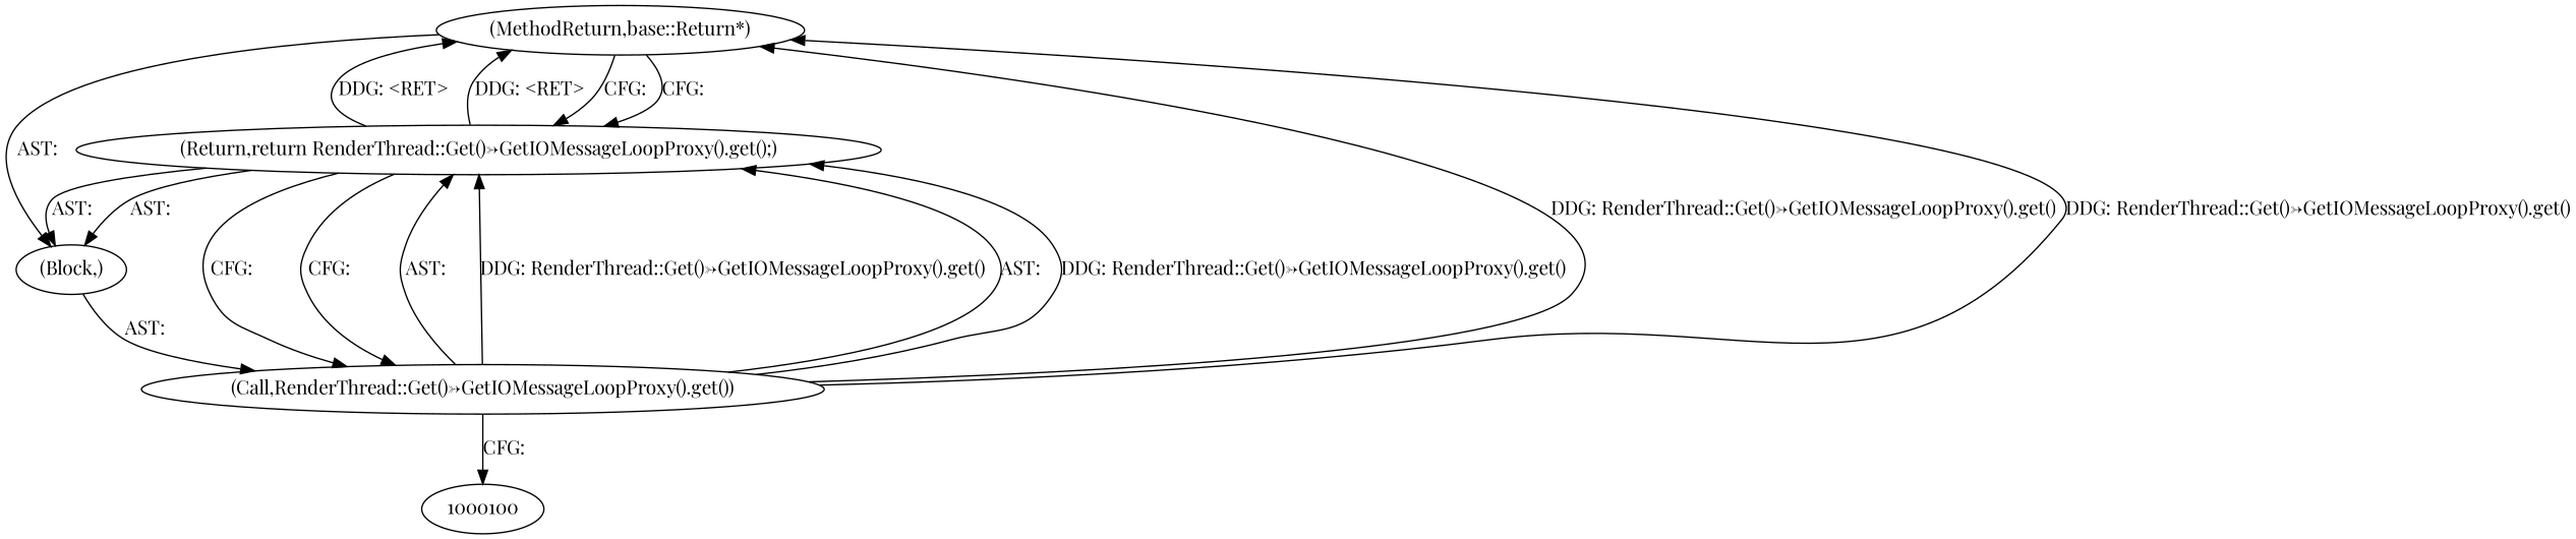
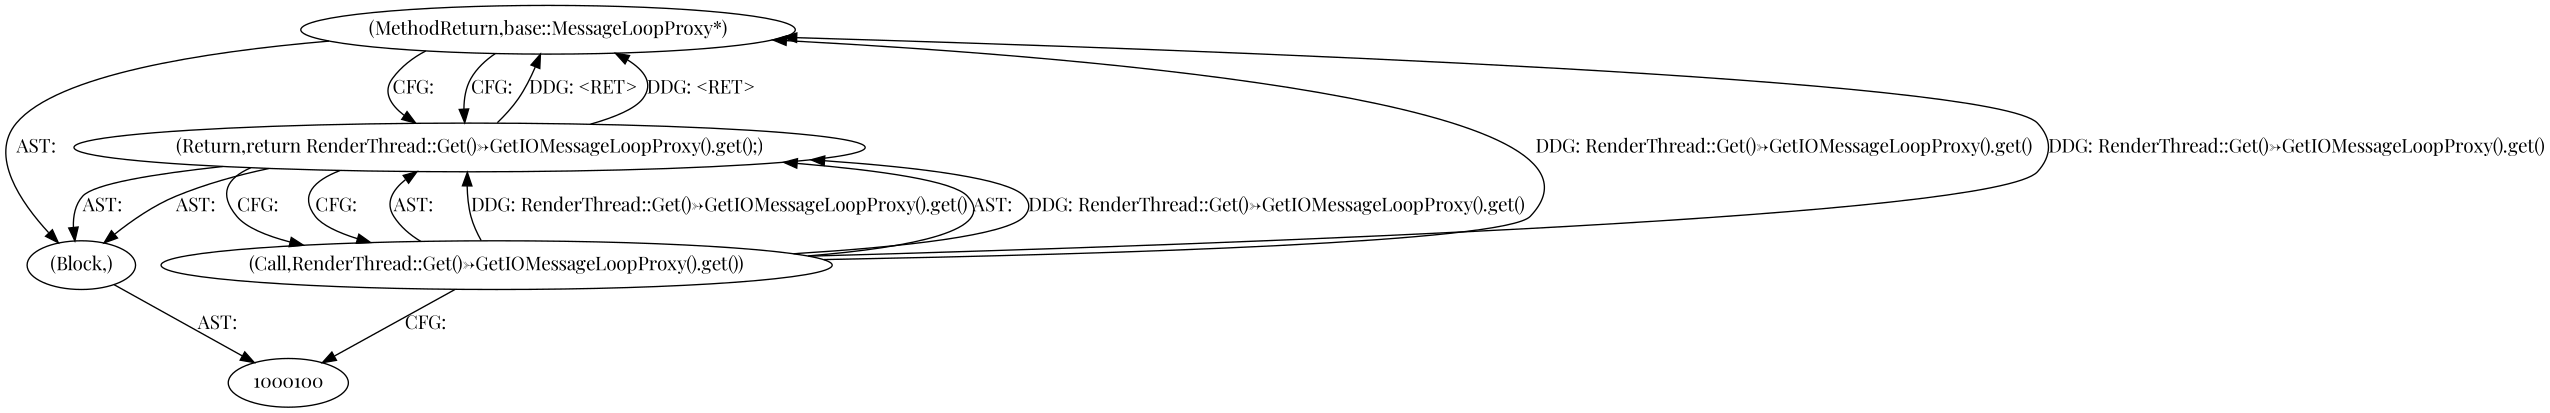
  digraph {
    fontname="Playfair Display"
    node [fontname="Playfair Display"]
    edge [fontname="Playfair Display"]
-   n1 [label="(MethodReturn,base::Return*)"]
+   n1 [label="(MethodReturn,base::MessageLoopProxy*)"]
    n2 [label="(Return,return RenderThread::Get()->GetIOMessageLoopProxy().get();)"]
    n3 [label="(Block,)"]
    n4 [label="(Call,RenderThread::Get()->GetIOMessageLoopProxy().get())"]
    1000100
    n1 -> n2 [label="CFG: "]
    n1 -> n2 [label="CFG: "]
    n1 -> n3 [label="AST: "]
    n2 -> n1 [label="DDG: <RET>"]
    n2 -> n1 [label="DDG: <RET>"]
    n2 -> n3 [label="AST: "]
    n2 -> n3 [label="AST: "]
    n2 -> n4 [label="CFG: "]
    n2 -> n4 [label="CFG: "]
-   n3 -> n4 [label="AST: "]
+   n3 -> 1000100 [label="AST: "]
    n4 -> n1 [label="DDG: RenderThread::Get()->GetIOMessageLoopProxy().get()"]
    n4 -> n1 [label="DDG: RenderThread::Get()->GetIOMessageLoopProxy().get()"]
    n4 -> n2 [label="AST: "]
    n4 -> n2 [label="DDG: RenderThread::Get()->GetIOMessageLoopProxy().get()"]
    n4 -> n2 [label="AST: "]
    n4 -> n2 [label="DDG: RenderThread::Get()->GetIOMessageLoopProxy().get()"]
    n4 -> 1000100 [label="CFG: "]
  }
